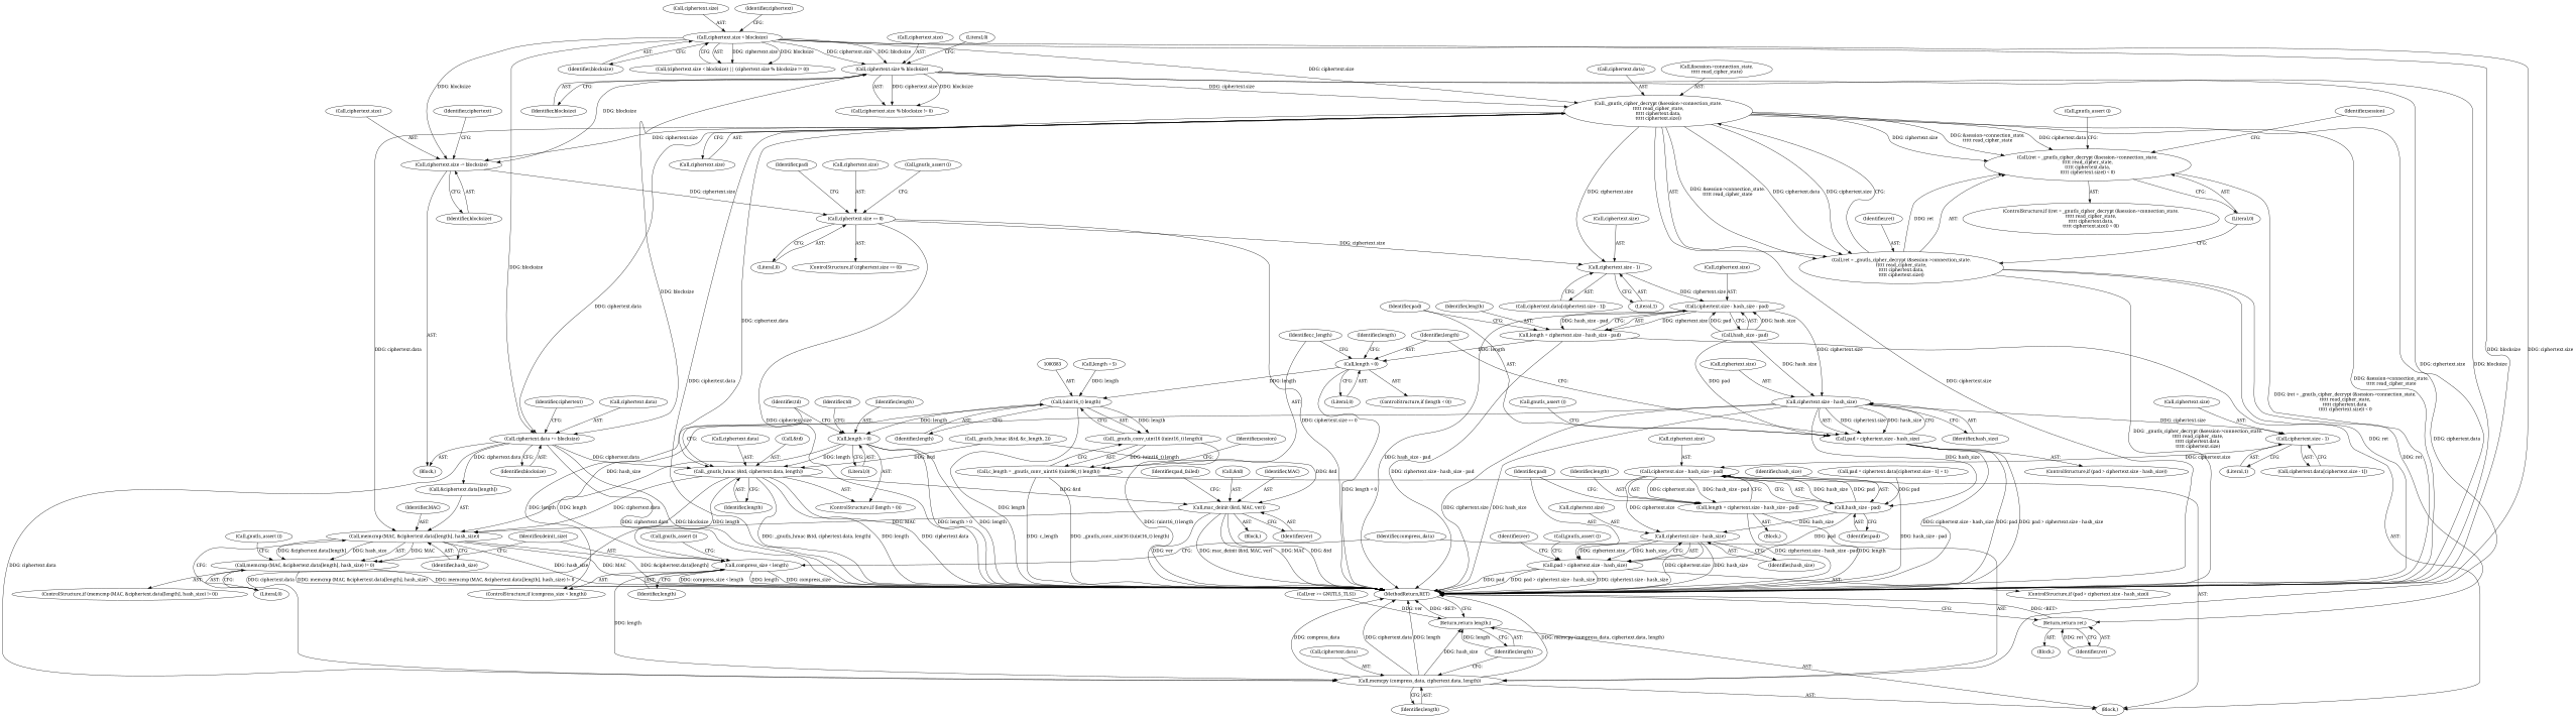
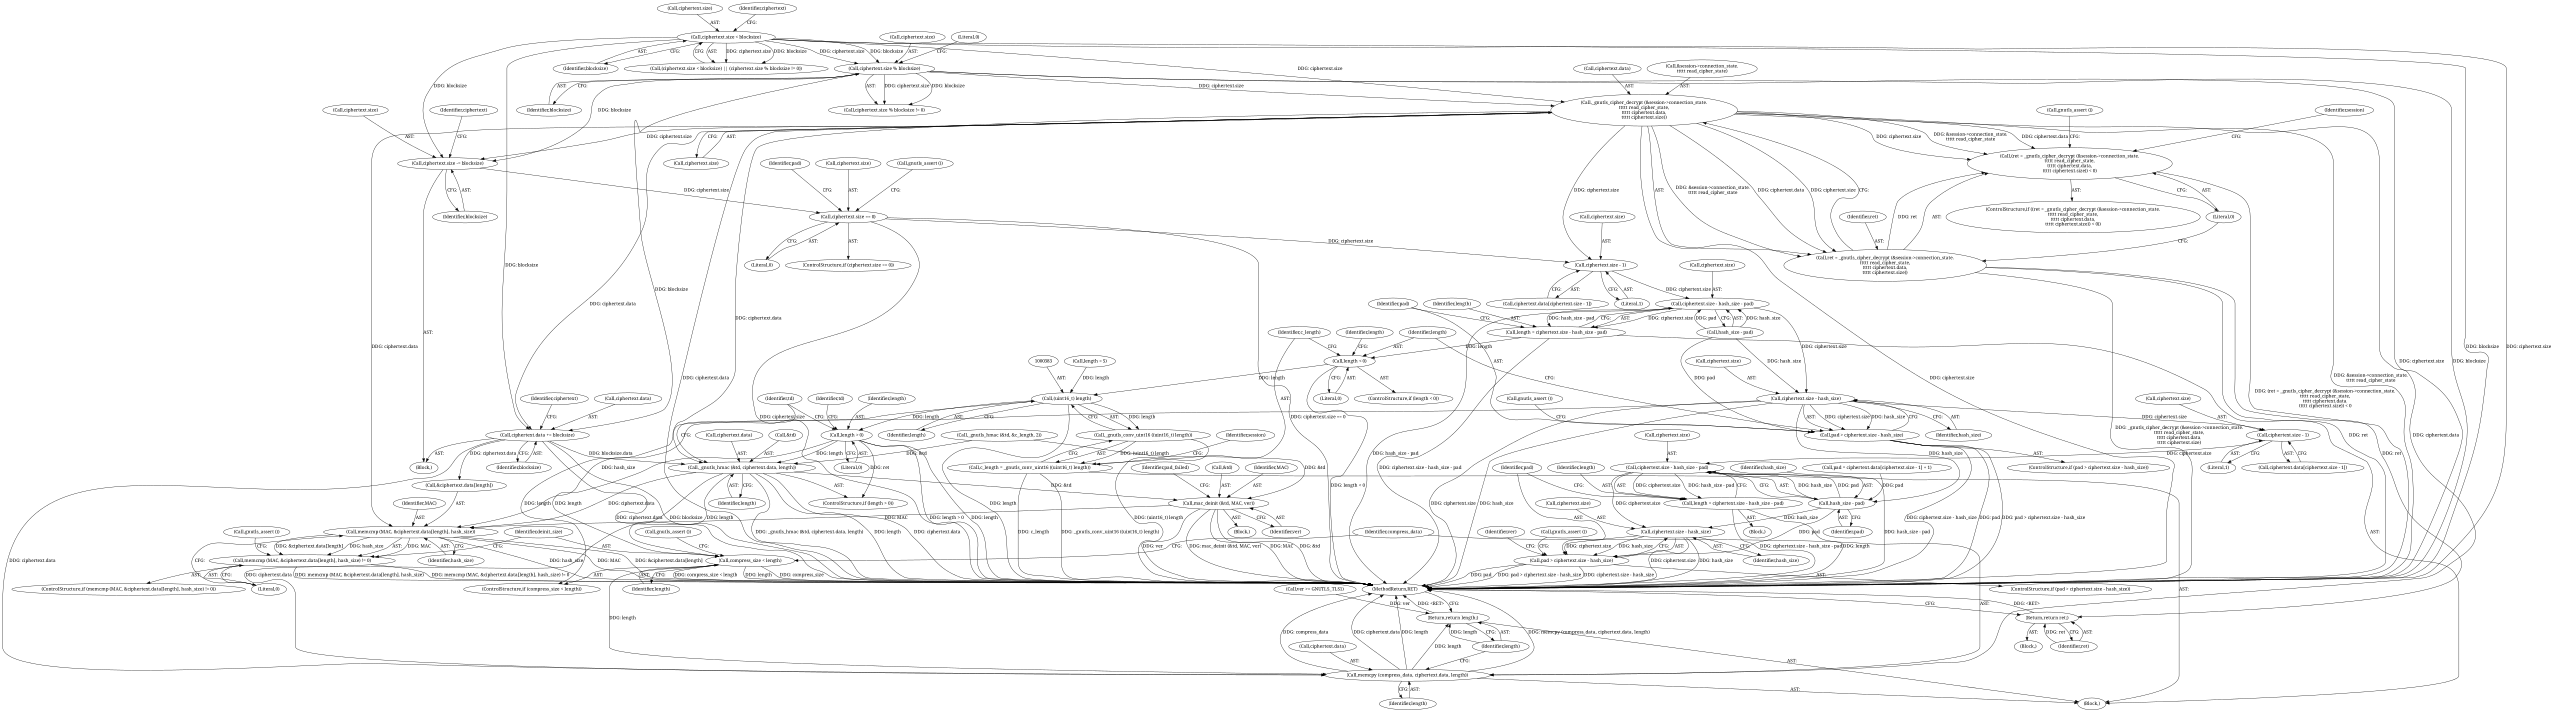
  digraph {
    fontname="Noto Serif"
    node [fontname="Noto Serif"]
    edge [fontname="Noto Serif"]
    n1 [label="(Call,_gnutls_cipher_decrypt (&session->connection_state.\n\t\t\t\t\t read_cipher_state,\n\t\t\t\t\t ciphertext.data,\n\t\t\t\t\t ciphertext.size))"]
    n2 [label="(Call,(ret = _gnutls_cipher_decrypt (&session->connection_state.\n\t\t\t\t\t read_cipher_state,\n\t\t\t\t\t ciphertext.data,\n\t\t\t\t\t ciphertext.size)) < 0)"]
    n3 [label="(Call,ret = _gnutls_cipher_decrypt (&session->connection_state.\n\t\t\t\t\t read_cipher_state,\n\t\t\t\t\t ciphertext.data,\n\t\t\t\t\t ciphertext.size))"]
    n4 [label="(Call,ciphertext.size -= blocksize)"]
    n5 [label="(Call,ciphertext.size - 1)"]
    n6 [label="(Call,_gnutls_hmac (&td, ciphertext.data, length))"]
    n7 [label="(Call,memcmp (MAC, &ciphertext.data[length], hash_size))"]
    n8 [label="(Call,memcpy (compress_data, ciphertext.data, length))"]
    n9 [label="(Call,ciphertext.data += blocksize)"]
    n10 [label="(Call,ciphertext.size)"]
    n11 [label="(MethodReturn,RET)"]
    n12 [label="(Literal,0)"]
    n13 [label="(ControlStructure,if ((ret = _gnutls_cipher_decrypt (&session->connection_state.\n\t\t\t\t\t read_cipher_state,\n\t\t\t\t\t ciphertext.data,\n\t\t\t\t\t ciphertext.size)) < 0))"]
    n14 [label="(Return,return ret;)"]
    n15 [label="(Call,ciphertext.size == 0)"]
    n16 [label="(Identifier,blocksize)"]
    n17 [label="(Block,)"]
    n18 [label="(Call,ciphertext.size - hash_size - pad)"]
    n19 [label="(Call,ciphertext.data[ciphertext.size - 1])"]
    n20 [label="(Literal,1)"]
    n21 [label="(Call,compress_size < length)"]
    n22 [label="(ControlStructure,if (length > 0))"]
    n23 [label="(Call,mac_deinit (&td, MAC, ver))"]
    n24 [label="(Identifier,length)"]
    n25 [label="(Call,memcmp (MAC, &ciphertext.data[length], hash_size) != 0)"]
    n26 [label="(Identifier,hash_size)"]
    n27 [label="(Block,)"]
    n28 [label="(Return,return length;)"]
    n29 [label="(Identifier,length)"]
    n30 [label="(Identifier,blocksize)"]
    n31 [label="(Call,&ciphertext.data[length])"]
    n32 [label="(Call,ciphertext.size % blocksize)"]
    n33 [label="(Call,ciphertext.size % blocksize != 0)"]
    n34 [label="(Identifier,blocksize)"]
    n35 [label="(Call,ciphertext.size < blocksize)"]
    n36 [label="(Identifier,blocksize)"]
    n37 [label="(Call,(ciphertext.size < blocksize) || (ciphertext.size % blocksize != 0))"]
    n38 [label="(Block,)"]
    n39 [label="(Identifier,ret)"]
    n40 [label="(ControlStructure,if (ciphertext.size == 0))"]
    n41 [label="(Literal,0)"]
    n42 [label="(Call,length = ciphertext.size - hash_size - pad)"]
    n43 [label="(Call,ciphertext.size - hash_size)"]
    n44 [label="(Call,hash_size - pad)"]
    n45 [label="(Call,length < 0)"]
    n46 [label="(Call,pad > ciphertext.size - hash_size)"]
    n47 [label="(Call,ciphertext.size - 1)"]
    n48 [label="(Call,hash_size - pad)"]
    n49 [label="(Identifier,hash_size)"]
    n50 [label="(Call,(uint16_t) length)"]
    n51 [label="(Literal,0)"]
    n52 [label="(ControlStructure,if (length < 0))"]
    n53 [label="(Call,_gnutls_conv_uint16 ((uint16_t) length))"]
    n54 [label="(Call,length > 0)"]
    n55 [label="(Identifier,length)"]
    n56 [label="(ControlStructure,if (compress_size < length))"]
-   n57 [label="(Call,c_length = _gnutls_conv_uint16 ((uint86_t) length))"]
+   n57 [label="(Call,c_length = _gnutls_conv_uint16 ((uint16_t) length))"]
    n58 [label="(Literal,0)"]
    n59 [label="(Identifier,length)"]
    n60 [label="(Block,)"]
    n61 [label="(Identifier,ver)"]
    n62 [label="(Literal,0)"]
    n63 [label="(ControlStructure,if (memcmp (MAC, &ciphertext.data[length], hash_size) != 0))"]
    n64 [label="(Identifier,length)"]
    n65 [label="(ControlStructure,if (pad > ciphertext.size - hash_size))"]
    n66 [label="(Call,ciphertext.size - hash_size - pad)"]
    n67 [label="(Call,ciphertext.data[ciphertext.size - 1])"]
    n68 [label="(Literal,1)"]
    n69 [label="(Call,ciphertext.size - hash_size)"]
    n70 [label="(Call,pad > ciphertext.size - hash_size)"]
    n71 [label="(Identifier,pad)"]
    n72 [label="(Call,length = ciphertext.size - hash_size - pad)"]
    n73 [label="(Block,)"]
    n74 [label="(Identifier,hash_size)"]
    n75 [label="(ControlStructure,if (pad > ciphertext.size - hash_size))"]
    n76 [label="(Call,gnutls_assert ())"]
    n77 [label="(Identifier,ver)"]
    n78 [label="(Call,ciphertext.data)"]
    n79 [label="(Call,ciphertext.size)"]
    n80 [label="(Call,length = 5)"]
    n81 [label="(Call,ciphertext.size)"]
    n82 [label="(Identifier,c_length)"]
    n83 [label="(Identifier,length)"]
    n84 [label="(Call,ciphertext.size)"]
    n85 [label="(Identifier,session)"]
    n86 [label="(Call,ciphertext.size)"]
    n87 [label="(Identifier,ret)"]
    n88 [label="(Identifier,length)"]
    n89 [label="(Identifier,MAC)"]
    n90 [label="(Identifier,hash_size)"]
    n91 [label="(Identifier,compress_data)"]
    n92 [label="(Call,gnutls_assert ())"]
    n93 [label="(Identifier,pad)"]
    n94 [label="(Identifier,ciphertext)"]
    n95 [label="(Call,gnutls_assert ())"]
    n96 [label="(Call,ver >= GNUTLS_TLS1)"]
    n97 [label="(Identifier,deinit_size)"]
    n98 [label="(Identifier,pad_failed)"]
    n99 [label="(Identifier,session)"]
    n100 [label="(Call,ciphertext.size)"]
    n101 [label="(Call,gnutls_assert ())"]
    n102 [label="(Literal,0)"]
    n103 [label="(Call,_gnutls_hmac (&td, &c_length, 2))"]
    n104 [label="(Call,ciphertext.size)"]
    n105 [label="(Identifier,MAC)"]
    n106 [label="(Identifier,pad)"]
    n107 [label="(Call,ciphertext.size)"]
    n108 [label="(Call,ciphertext.data)"]
    n109 [label="(Call,ciphertext.size)"]
    n110 [label="(Identifier,ciphertext)"]
    n111 [label="(Identifier,td)"]
    n112 [label="(Identifier,pad)"]
    n113 [label="(Call,ciphertext.size)"]
    n114 [label="(Call,&td)"]
    n115 [label="(Identifier,ciphertext)"]
    n116 [label="(Call,&session->connection_state.\n\t\t\t\t\t read_cipher_state)"]
    n117 [label="(Call,ciphertext.size)"]
    n118 [label="(Call,pad = ciphertext.data[ciphertext.size - 1] + 1)"]
    n119 [label="(Call,ciphertext.data)"]
    n120 [label="(Call,ciphertext.data)"]
    n121 [label="(Call,gnutls_assert ())"]
    n122 [label="(Call,&td)"]
    n123 [label="(Identifier,td)"]
    n124 [label="(Identifier,length)"]
    n125 [label="(Call,gnutls_assert ())"]
    n126 [label="(Identifier,length)"]
    n127 [label="(Identifier,length)"]
    1000383
    n1 -> n2 [label="DDG: &session->connection_state.\n\t\t\t\t\t read_cipher_state"]
    n1 -> n2 [label="DDG: ciphertext.data"]
    n1 -> n2 [label="DDG: ciphertext.size"]
    n1 -> n3 [label="AST: "]
    n1 -> n3 [label="DDG: &session->connection_state.\n\t\t\t\t\t read_cipher_state"]
    n1 -> n3 [label="DDG: ciphertext.data"]
    n1 -> n3 [label="DDG: ciphertext.size"]
    n1 -> n4 [label="DDG: ciphertext.size"]
    n1 -> n5 [label="DDG: ciphertext.size"]
    n1 -> n6 [label="DDG: ciphertext.data"]
    n1 -> n7 [label="DDG: ciphertext.data"]
    n1 -> n8 [label="DDG: ciphertext.data"]
    n1 -> n9 [label="DDG: ciphertext.data"]
    n1 -> n10 [label="CFG: "]
    n1 -> n11 [label="DDG: &session->connection_state.\n\t\t\t\t\t read_cipher_state"]
    n1 -> n11 [label="DDG: ciphertext.data"]
    n1 -> n11 [label="DDG: ciphertext.size"]
    n2 -> n11 [label="DDG: (ret = _gnutls_cipher_decrypt (&session->connection_state.\n\t\t\t\t\t read_cipher_state,\n\t\t\t\t\t ciphertext.data,\n\t\t\t\t\t ciphertext.size)) < 0"]
    n2 -> n12 [label="CFG: "]
    n2 -> n13 [label="AST: "]
    n3 -> n1 [label="CFG: "]
    n3 -> n2 [label="AST: "]
    n3 -> n2 [label="DDG: ret"]
    n3 -> n11 [label="DDG: _gnutls_cipher_decrypt (&session->connection_state.\n\t\t\t\t\t read_cipher_state,\n\t\t\t\t\t ciphertext.data,\n\t\t\t\t\t ciphertext.size)"]
    n3 -> n11 [label="DDG: ret"]
    n3 -> n14 [label="DDG: ret"]
    n4 -> n15 [label="DDG: ciphertext.size"]
    n4 -> n16 [label="CFG: "]
    n4 -> n17 [label="AST: "]
    n5 -> n18 [label="DDG: ciphertext.size"]
    n5 -> n19 [label="AST: "]
    n5 -> n20 [label="CFG: "]
    n6 -> n7 [label="DDG: ciphertext.data"]
    n6 -> n8 [label="DDG: ciphertext.data"]
    n6 -> n11 [label="DDG: _gnutls_hmac (&td, ciphertext.data, length)"]
    n6 -> n11 [label="DDG: length"]
    n6 -> n11 [label="DDG: ciphertext.data"]
    n6 -> n21 [label="DDG: length"]
    n6 -> n22 [label="AST: "]
    n6 -> n23 [label="DDG: &td"]
    n6 -> n24 [label="CFG: "]
    n7 -> n11 [label="DDG: &ciphertext.data[length]"]
    n7 -> n11 [label="DDG: hash_size"]
    n7 -> n11 [label="DDG: MAC"]
    n7 -> n25 [label="AST: "]
    n7 -> n25 [label="DDG: MAC"]
    n7 -> n25 [label="DDG: &ciphertext.data[length]"]
    n7 -> n25 [label="DDG: hash_size"]
    n7 -> n26 [label="CFG: "]
    n8 -> n11 [label="DDG: memcpy (compress_data, ciphertext.data, length)"]
    n8 -> n11 [label="DDG: compress_data"]
    n8 -> n11 [label="DDG: ciphertext.data"]
    n8 -> n11 [label="DDG: length"]
    n8 -> n27 [label="AST: "]
-   n8 -> n28 [label="DDG: hash_size"]
+   n8 -> n28 [label="DDG: length"]
    n8 -> n29 [label="CFG: "]
-   n9 -> n6 [label="DDG: ciphertext.data"]
+   n9 -> n6 [label="DDG: blocksize.data"]
    n9 -> n8 [label="DDG: ciphertext.data"]
    n9 -> n11 [label="DDG: blocksize"]
    n9 -> n11 [label="DDG: ciphertext.data"]
    n9 -> n17 [label="AST: "]
    n9 -> n30 [label="CFG: "]
    n9 -> n31 [label="DDG: ciphertext.data"]
    n10 -> n1 [label="AST: "]
    n11 -> n14 [label="CFG: "]
    n11 -> n28 [label="CFG: "]
    n12 -> n2 [label="AST: "]
    n12 -> n3 [label="CFG: "]
    n14 -> n11 [label="DDG: <RET>"]
    n14 -> n38 [label="AST: "]
    n14 -> n39 [label="CFG: "]
    n15 -> n5 [label="DDG: ciphertext.size"]
    n15 -> n11 [label="DDG: ciphertext.size"]
    n15 -> n11 [label="DDG: ciphertext.size == 0"]
    n15 -> n40 [label="AST: "]
    n15 -> n41 [label="CFG: "]
    n16 -> n4 [label="AST: "]
    n18 -> n11 [label="DDG: hash_size - pad"]
    n18 -> n42 [label="AST: "]
    n18 -> n42 [label="DDG: ciphertext.size"]
    n18 -> n42 [label="DDG: hash_size - pad"]
    n18 -> n43 [label="DDG: ciphertext.size"]
    n18 -> n44 [label="CFG: "]
    n19 -> n5 [label="CFG: "]
    n20 -> n5 [label="AST: "]
    n21 -> n8 [label="DDG: length"]
    n21 -> n11 [label="DDG: compress_size < length"]
    n21 -> n11 [label="DDG: length"]
    n21 -> n11 [label="DDG: compress_size"]
    n21 -> n56 [label="AST: "]
    n21 -> n59 [label="CFG: "]
    n23 -> n7 [label="DDG: MAC"]
    n23 -> n11 [label="DDG: MAC"]
    n23 -> n11 [label="DDG: &td"]
    n23 -> n11 [label="DDG: ver"]
    n23 -> n11 [label="DDG: mac_deinit (&td, MAC, ver)"]
    n23 -> n60 [label="AST: "]
    n23 -> n61 [label="CFG: "]
    n24 -> n6 [label="AST: "]
    n25 -> n11 [label="DDG: memcmp (MAC, &ciphertext.data[length], hash_size)"]
    n25 -> n11 [label="DDG: memcmp (MAC, &ciphertext.data[length], hash_size) != 0"]
    n25 -> n62 [label="CFG: "]
    n25 -> n63 [label="AST: "]
    n26 -> n7 [label="AST: "]
    n28 -> n11 [label="DDG: <RET>"]
    n28 -> n27 [label="AST: "]
    n28 -> n64 [label="CFG: "]
    n29 -> n8 [label="AST: "]
    n30 -> n9 [label="AST: "]
    n31 -> n7 [label="AST: "]
    n32 -> n1 [label="DDG: ciphertext.size"]
    n32 -> n4 [label="DDG: blocksize"]
    n32 -> n9 [label="DDG: blocksize"]
    n32 -> n11 [label="DDG: ciphertext.size"]
    n32 -> n11 [label="DDG: blocksize"]
    n32 -> n33 [label="AST: "]
    n32 -> n33 [label="DDG: ciphertext.size"]
    n32 -> n33 [label="DDG: blocksize"]
    n32 -> n34 [label="CFG: "]
    n34 -> n32 [label="AST: "]
    n35 -> n1 [label="DDG: ciphertext.size"]
    n35 -> n4 [label="DDG: blocksize"]
    n35 -> n9 [label="DDG: blocksize"]
    n35 -> n11 [label="DDG: blocksize"]
    n35 -> n11 [label="DDG: ciphertext.size"]
    n35 -> n32 [label="DDG: ciphertext.size"]
    n35 -> n32 [label="DDG: blocksize"]
    n35 -> n36 [label="CFG: "]
    n35 -> n37 [label="AST: "]
    n35 -> n37 [label="DDG: ciphertext.size"]
    n35 -> n37 [label="DDG: blocksize"]
    n36 -> n35 [label="AST: "]
    n37 -> n35 [label="CFG: "]
    n39 -> n14 [label="AST: "]
    n39 -> n14 [label="DDG: ret"]
    n41 -> n15 [label="AST: "]
    n42 -> n11 [label="DDG: ciphertext.size - hash_size - pad"]
    n42 -> n18 [label="CFG: "]
    n42 -> n27 [label="AST: "]
    n42 -> n45 [label="DDG: length"]
    n43 -> n7 [label="DDG: hash_size"]
    n43 -> n11 [label="DDG: ciphertext.size"]
    n43 -> n11 [label="DDG: hash_size"]
    n43 -> n46 [label="AST: "]
    n43 -> n46 [label="DDG: ciphertext.size"]
    n43 -> n46 [label="DDG: hash_size"]
    n43 -> n47 [label="DDG: ciphertext.size"]
    n43 -> n48 [label="DDG: hash_size"]
    n43 -> n49 [label="CFG: "]
    n44 -> n18 [label="AST: "]
    n44 -> n18 [label="DDG: hash_size"]
    n44 -> n18 [label="DDG: pad"]
    n44 -> n43 [label="DDG: hash_size"]
    n44 -> n46 [label="DDG: pad"]
    n45 -> n11 [label="DDG: length < 0"]
    n45 -> n50 [label="DDG: length"]
    n45 -> n51 [label="CFG: "]
    n45 -> n52 [label="AST: "]
    n46 -> n11 [label="DDG: pad"]
    n46 -> n11 [label="DDG: pad > ciphertext.size - hash_size"]
    n46 -> n11 [label="DDG: ciphertext.size - hash_size"]
    n46 -> n43 [label="CFG: "]
    n46 -> n65 [label="AST: "]
    n47 -> n66 [label="DDG: ciphertext.size"]
    n47 -> n67 [label="AST: "]
    n47 -> n68 [label="CFG: "]
    n48 -> n66 [label="AST: "]
    n48 -> n66 [label="DDG: hash_size"]
    n48 -> n66 [label="DDG: pad"]
    n48 -> n69 [label="DDG: hash_size"]
    n48 -> n70 [label="DDG: pad"]
    n48 -> n71 [label="CFG: "]
    n49 -> n43 [label="AST: "]
    n50 -> n11 [label="DDG: length"]
    n50 -> n53 [label="AST: "]
    n50 -> n53 [label="DDG: length"]
    n50 -> n54 [label="DDG: length"]
    n50 -> n55 [label="CFG: "]
    n50 -> n56 [label="DDG: length"]
    n51 -> n45 [label="AST: "]
    n53 -> n11 [label="DDG: (uint16_t) length"]
    n53 -> n50 [label="CFG: "]
    n53 -> n57 [label="AST: "]
    n53 -> n57 [label="DDG: (uint16_t) length"]
    n54 -> n6 [label="DDG: length"]
    n54 -> n11 [label="DDG: length > 0"]
    n54 -> n11 [label="DDG: length"]
    n54 -> n21 [label="DDG: length"]
-   n54 -> n22 [label="AST: "]
+   n54 -> n22 [label="DDG: ret"]
    n54 -> n58 [label="CFG: "]
    n55 -> n50 [label="AST: "]
    n57 -> n11 [label="DDG: c_length"]
    n57 -> n11 [label="DDG: _gnutls_conv_uint16 ((uint16_t) length)"]
    n57 -> n27 [label="AST: "]
    n57 -> n53 [label="CFG: "]
    n58 -> n54 [label="AST: "]
    n59 -> n21 [label="AST: "]
    n61 -> n23 [label="AST: "]
    n62 -> n7 [label="CFG: "]
    n62 -> n25 [label="AST: "]
    n64 -> n8 [label="CFG: "]
    n64 -> n28 [label="AST: "]
    n64 -> n28 [label="DDG: length"]
    n66 -> n11 [label="DDG: hash_size - pad"]
    n66 -> n48 [label="CFG: "]
    n66 -> n69 [label="DDG: ciphertext.size"]
    n66 -> n72 [label="AST: "]
    n66 -> n72 [label="DDG: ciphertext.size"]
    n66 -> n72 [label="DDG: hash_size - pad"]
    n67 -> n47 [label="CFG: "]
    n68 -> n47 [label="AST: "]
    n69 -> n11 [label="DDG: ciphertext.size"]
    n69 -> n11 [label="DDG: hash_size"]
    n69 -> n70 [label="AST: "]
    n69 -> n70 [label="DDG: ciphertext.size"]
    n69 -> n70 [label="DDG: hash_size"]
    n69 -> n74 [label="CFG: "]
    n70 -> n11 [label="DDG: ciphertext.size - hash_size"]
    n70 -> n11 [label="DDG: pad"]
    n70 -> n11 [label="DDG: pad > ciphertext.size - hash_size"]
    n70 -> n69 [label="CFG: "]
    n70 -> n75 [label="AST: "]
    n71 -> n48 [label="AST: "]
    n72 -> n11 [label="DDG: ciphertext.size - hash_size - pad"]
    n72 -> n11 [label="DDG: length"]
    n72 -> n66 [label="CFG: "]
    n72 -> n73 [label="AST: "]
    n74 -> n69 [label="AST: "]
    n76 -> n25 [label="CFG: "]
    n77 -> n70 [label="CFG: "]
    n78 -> n8 [label="AST: "]
    n79 -> n35 [label="AST: "]
    n80 -> n50 [label="DDG: length"]
    n81 -> n47 [label="AST: "]
    n82 -> n45 [label="CFG: "]
    n82 -> n57 [label="AST: "]
    n83 -> n42 [label="AST: "]
    n84 -> n32 [label="AST: "]
    n85 -> n2 [label="CFG: "]
    n86 -> n69 [label="AST: "]
    n87 -> n3 [label="AST: "]
    n88 -> n54 [label="AST: "]
    n89 -> n23 [label="AST: "]
    n90 -> n48 [label="AST: "]
    n91 -> n8 [label="AST: "]
    n91 -> n21 [label="CFG: "]
    n92 -> n21 [label="CFG: "]
    n93 -> n42 [label="CFG: "]
    n93 -> n46 [label="AST: "]
    n94 -> n35 [label="CFG: "]
    n95 -> n46 [label="CFG: "]
    n96 -> n28 [label="DDG: ver"]
    n97 -> n21 [label="AST: "]
    n97 -> n25 [label="CFG: "]
    n98 -> n23 [label="CFG: "]
    n99 -> n57 [label="CFG: "]
    n100 -> n15 [label="AST: "]
    n101 -> n15 [label="CFG: "]
    n102 -> n32 [label="CFG: "]
    n103 -> n6 [label="DDG: &td"]
    n103 -> n23 [label="DDG: &td"]
    n104 -> n5 [label="AST: "]
    n105 -> n7 [label="AST: "]
    n106 -> n15 [label="CFG: "]
    n107 -> n66 [label="AST: "]
    n108 -> n1 [label="AST: "]
    n109 -> n4 [label="AST: "]
    n110 -> n4 [label="CFG: "]
    n111 -> n54 [label="CFG: "]
    n112 -> n70 [label="AST: "]
    n112 -> n72 [label="CFG: "]
    n113 -> n43 [label="AST: "]
    n114 -> n23 [label="AST: "]
    n115 -> n9 [label="CFG: "]
    n116 -> n1 [label="AST: "]
    n117 -> n18 [label="AST: "]
    n118 -> n48 [label="DDG: pad"]
    n119 -> n6 [label="AST: "]
    n120 -> n9 [label="AST: "]
    n121 -> n2 [label="CFG: "]
    n122 -> n6 [label="AST: "]
    n123 -> n6 [label="CFG: "]
    n123 -> n54 [label="CFG: "]
    n124 -> n45 [label="CFG: "]
    n125 -> n70 [label="CFG: "]
    n126 -> n45 [label="AST: "]
    n126 -> n46 [label="CFG: "]
    n127 -> n72 [label="AST: "]
    1000383 -> n50 [label="AST: "]
  }
